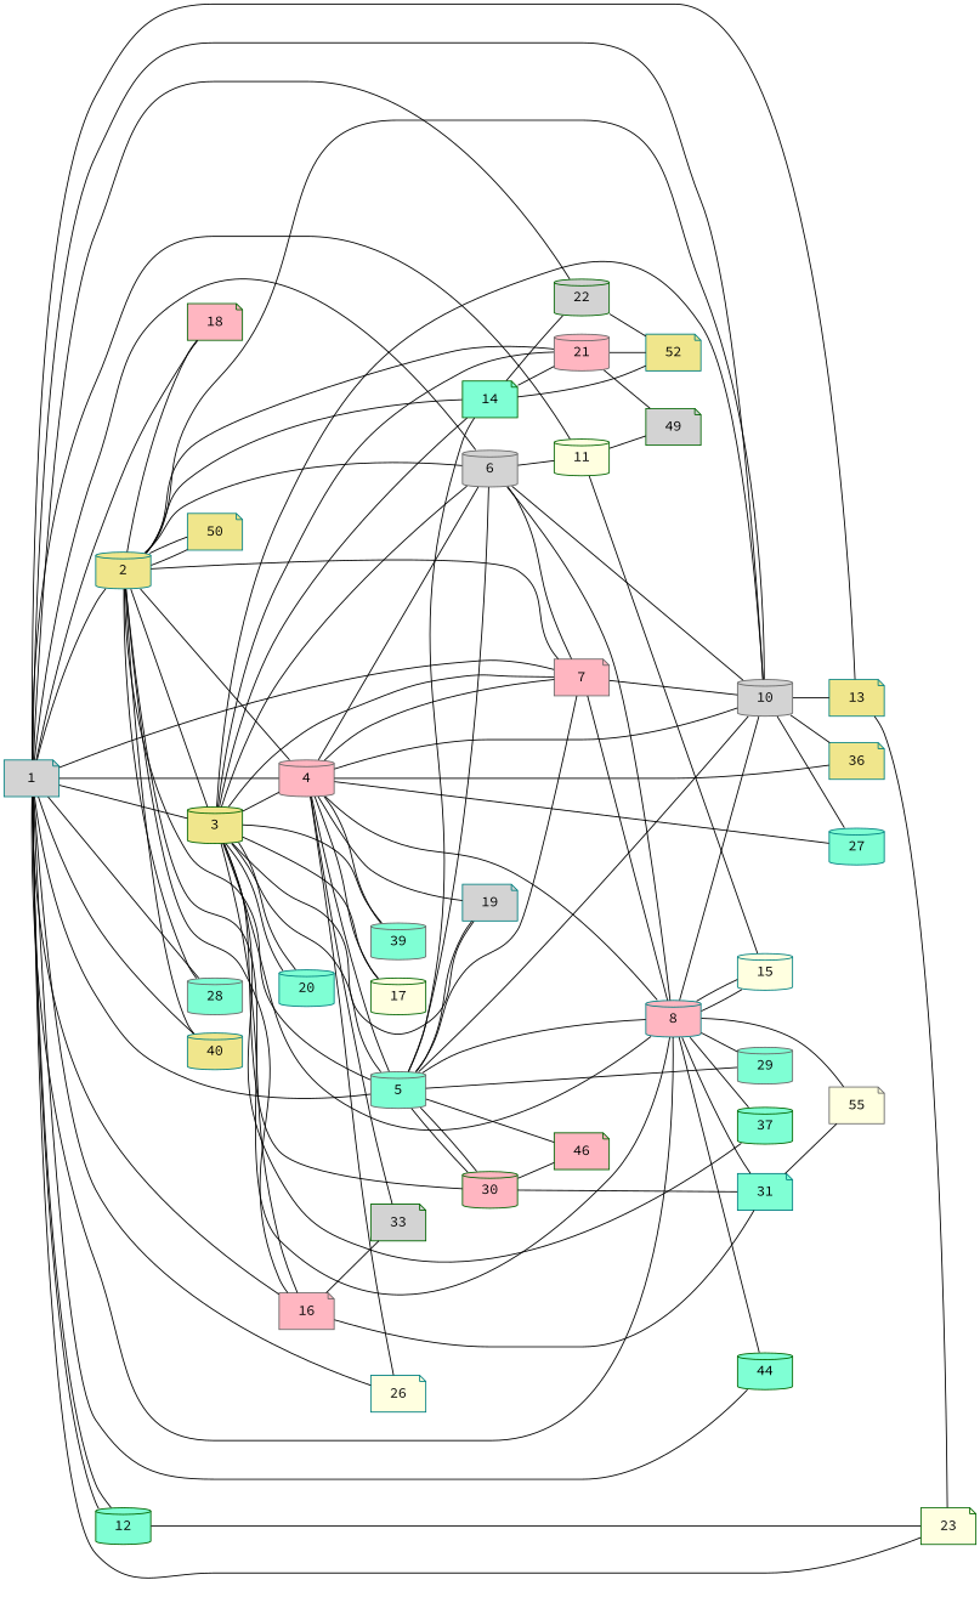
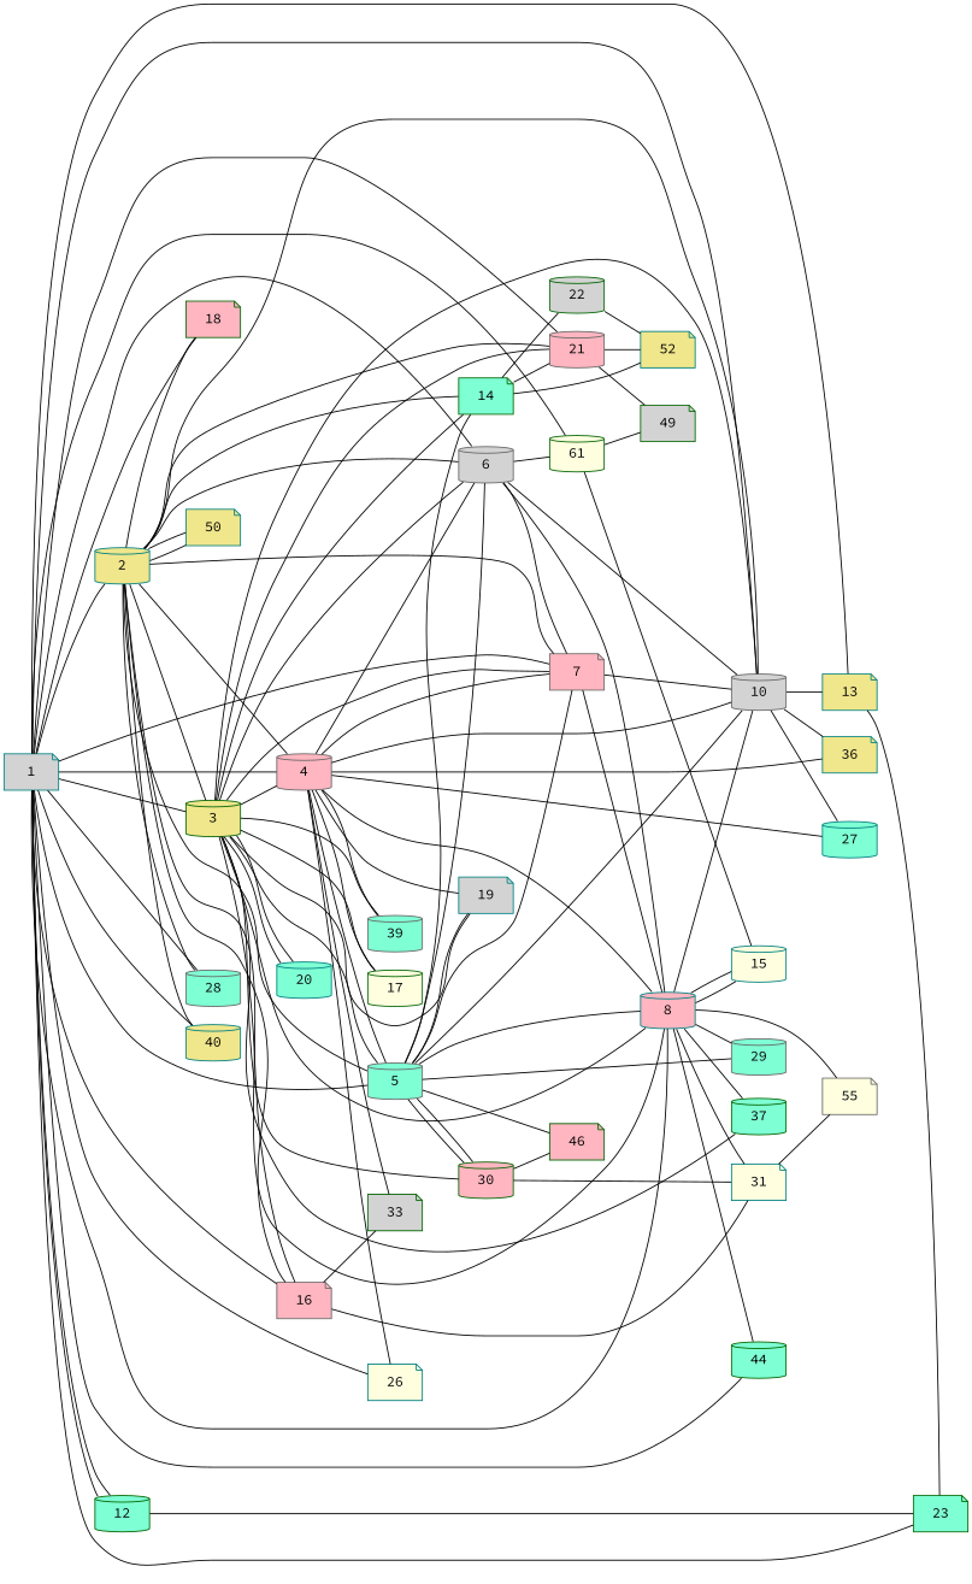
  graph {
    fontname="Source Code Pro"
    rankdir=LR
    node [color=teal fillcolor=aquamarine fontname="Source Code Pro" shape=cylinder style=filled]
    edge [fontname="Source Code Pro"]
    1 [fillcolor=lightgrey shape=note super="+35"]
    2 [fillcolor=khaki super="+58"]
    3 [color=darkgreen fillcolor=khaki super="+54"]
    4 [color=gray40 fillcolor=lightpink super="+9"]
    5 [color=gray40 super="+45"]
    6 [color=gray40 fillcolor=lightgrey super="+32"]
    7 [color=gray40 fillcolor=lightpink shape=note super="+48"]
    8 [fillcolor=lightpink super="+42"]
    10 [color=gray40 fillcolor=lightgrey super="+34"]
-   11 [color=darkgreen fillcolor=lightyellow super="+41"]
+   11 [color=darkgreen fillcolor=lightyellow super="+41" label=61]
    12 [color=darkgreen]
    13 [fillcolor=khaki shape=note]
    16 [color=gray40 fillcolor=lightpink shape=note super="+47"]
    18 [color=darkgreen fillcolor=lightpink shape=note]
    22 [color=darkgreen fillcolor=lightgrey]
-   23 [color=darkgreen fillcolor=lightyellow shape=note super="+24"]
+   23 [color=darkgreen shape=note super="+24"]
    26 [fillcolor=lightyellow shape=note]
    28 [color=gray40]
    40 [fillcolor=khaki]
    44 [color=darkgreen]
    14 [color=darkgreen shape=note super="+43"]
    21 [color=gray40 fillcolor=lightpink super="+25"]
    50 [fillcolor=khaki shape=note]
    17 [color=darkgreen fillcolor=lightyellow]
    19 [fillcolor=lightgrey shape=note super="+56"]
    20
    30 [color=darkgreen fillcolor=lightpink super="+38"]
    37 [color=darkgreen]
    39 [color=gray40]
    27
    33 [color=darkgreen fillcolor=lightgrey shape=note]
    36 [fillcolor=khaki shape=note]
    29 [color=gray40]
    46 [color=darkgreen fillcolor=lightpink shape=note]
    15 [fillcolor=lightyellow]
-   31 [shape=note]
+   31 [fillcolor=lightyellow shape=note]
    55 [color=gray40 fillcolor=lightyellow shape=note]
    49 [color=darkgreen fillcolor=lightgrey shape=note]
    52 [fillcolor=khaki shape=note super="+57"]
    1 -- 2
    1 -- 3 [weight=2]
    1 -- 4 [weight=2]
    1 -- 5
    1 -- 6 [weight=2]
    1 -- 7 [weight=2]
    1 -- 8
    1 -- 10
    1 -- 11
    1 -- 12
    1 -- 12
    1 -- 13
    1 -- 16
    1 -- 18
-   1 -- 22
+   1 -- 21
    1 -- 23
    1 -- 26
    1 -- 28
    1 -- 40
    1 -- 44
    2 -- 3
    2 -- 4 [weight=2]
    2 -- 5
    2 -- 6 [weight=2]
    2 -- 7
    2 -- 8
    2 -- 10
    2 -- 16
    2 -- 18
    2 -- 28
    2 -- 40
    2 -- 14
    2 -- 21
    2 -- 50 [weight=2]
    2 -- 50
    3 -- 4 [weight=2]
    3 -- 5
    3 -- 6
    3 -- 7
    3 -- 8
    3 -- 10 [weight=2]
    3 -- 16
    3 -- 14
    3 -- 21
    3 -- 17
    3 -- 19
    3 -- 20
    3 -- 20
    3 -- 30
    3 -- 37
    3 -- 39
    4 -- 5 [weight=2]
    4 -- 6 [weight=2]
    4 -- 7 [weight=2]
    4 -- 8 [weight=2]
    4 -- 10 [weight=2]
    4 -- 26
    4 -- 17
    4 -- 19
    4 -- 39
    4 -- 27
    4 -- 33
    4 -- 36
    5 -- 6
    5 -- 7
    5 -- 8
    5 -- 10
    5 -- 14
    5 -- 19
    5 -- 30
    5 -- 30
    5 -- 29
    5 -- 46
    6 -- 7
    6 -- 8
    6 -- 10
    6 -- 11
    7 -- 8
    7 -- 10
    8 -- 10
    8 -- 44
    8 -- 37
    8 -- 29
    8 -- 15
    8 -- 15
    8 -- 31
    8 -- 55
    10 -- 13
    10 -- 27
    10 -- 36
    11 -- 15
    11 -- 49
    12 -- 23
    13 -- 23
    16 -- 33
    16 -- 31
    22 -- 52
    14 -- 22
    14 -- 21
    14 -- 52
    21 -- 49
    21 -- 52
    30 -- 46
    30 -- 31
    31 -- 55
  }
